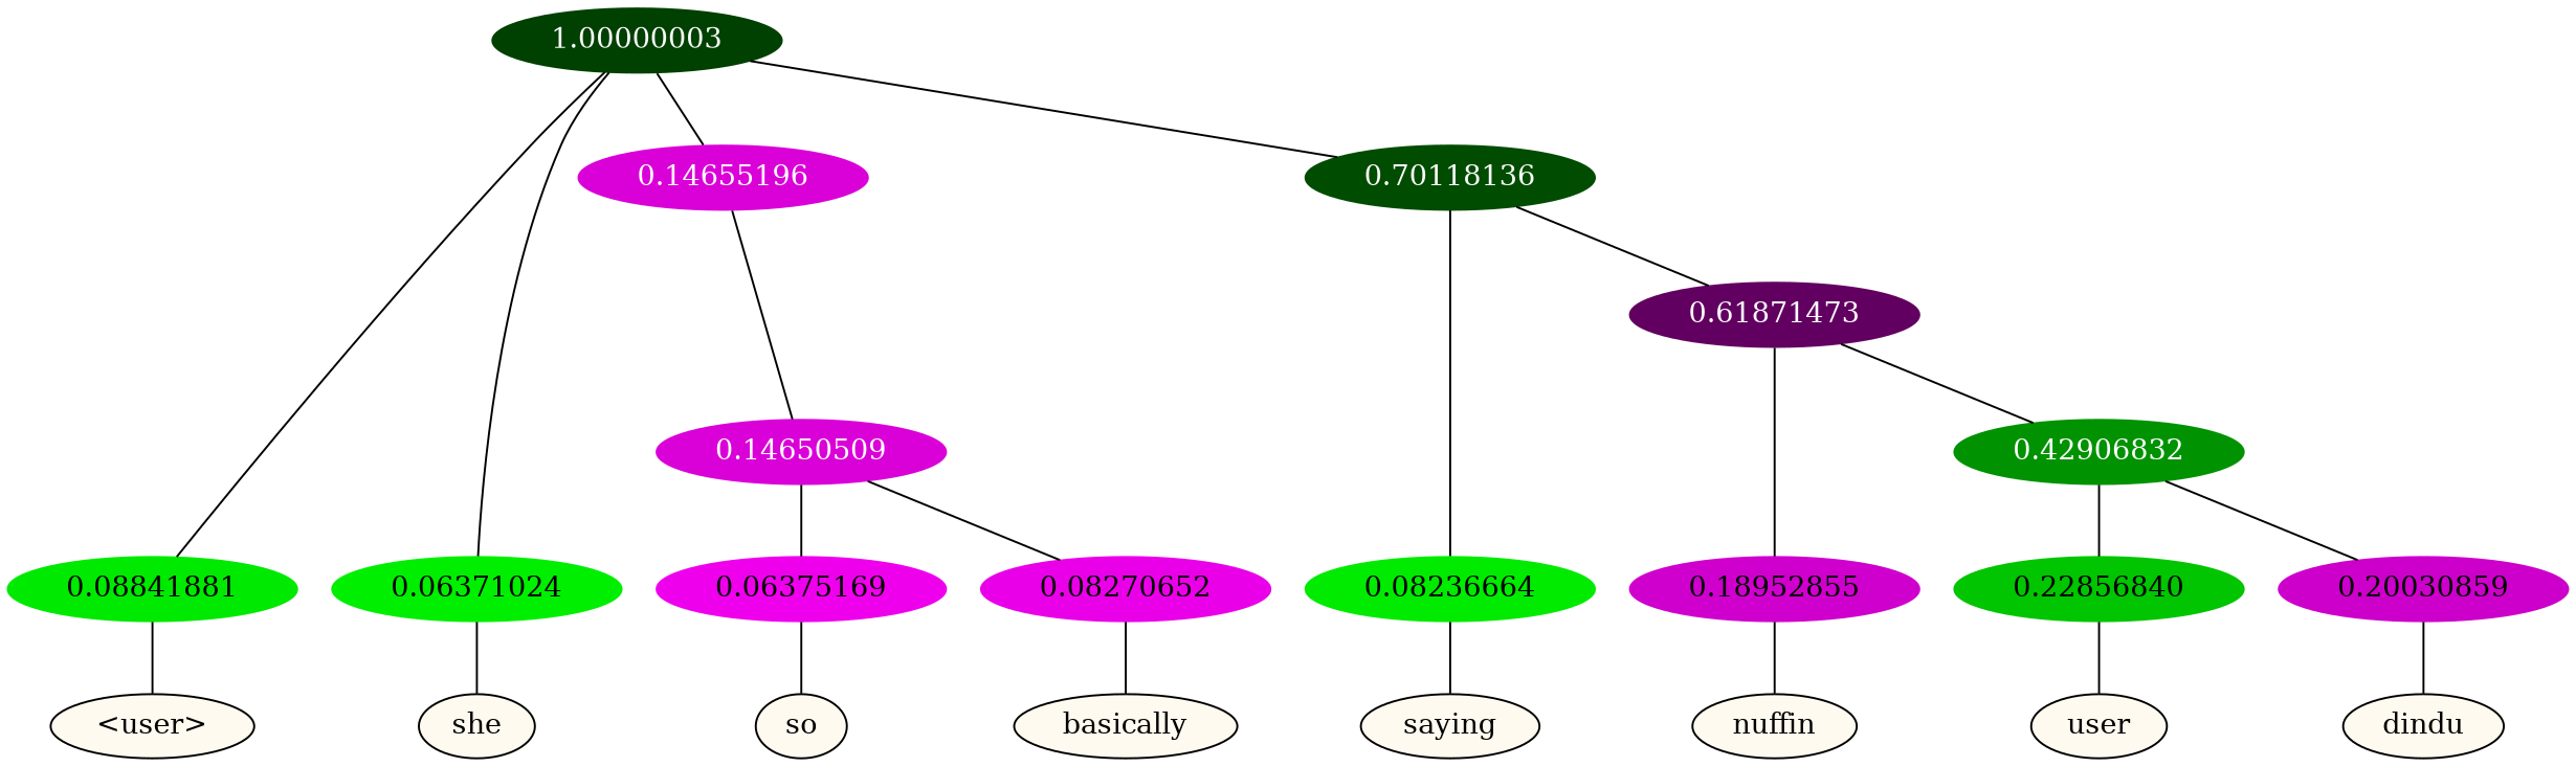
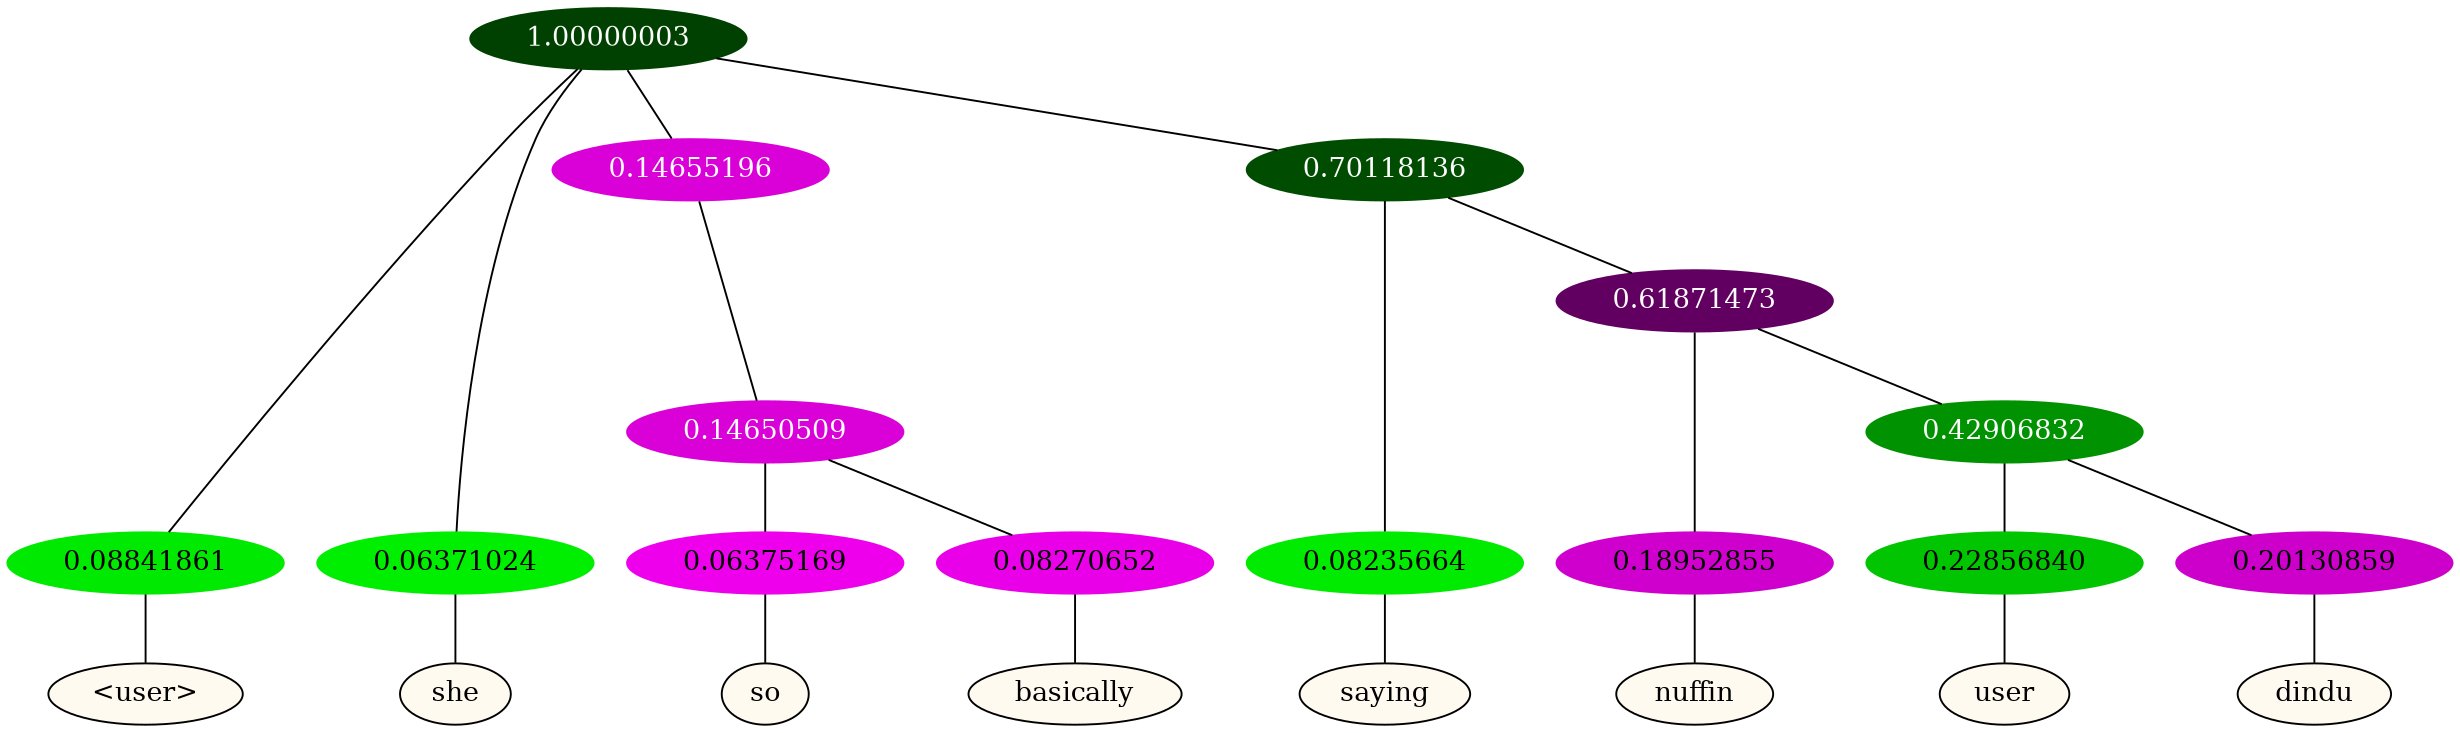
  graph {
    node [color=black format=png nodesep=0.001 ordering=out overlap_scaling=0.01 ranksep=0.001 style=filled]
    n1 [fillcolor=floralwhite height=0.15 label="\<user\>" style="filled,solid" width=0.15]
    n2 [fillcolor=floralwhite height=0.15 label=so style="filled,solid" width=0.15]
    n3 [fillcolor=floralwhite height=0.15 label=basically style="filled,solid" width=0.15]
    n4 [fillcolor=floralwhite height=0.15 label=she style="filled,solid" width=0.15]
    n5 [fillcolor=floralwhite height=0.15 label=saying style="filled,solid" width=0.15]
    n6 [fillcolor=floralwhite height=0.15 label=user style="filled,solid" width=0.15]
    n7 [fillcolor=floralwhite height=0.15 label=dindu style="filled,solid" width=0.15]
    n8 [fillcolor=floralwhite height=0.15 label=nuffin style="filled,solid" width=0.15]
-   n9 [color="0.334 1.000 0.912" fontcolor=black height=0.15 label=0.08841881 width=0.15]
+   n9 [color="0.334 1.000 0.912" fontcolor=black height=0.15 label=0.08841861 width=0.15]
    n10 [color="0.835 1.000 0.936" fontcolor=black height=0.15 label=0.06375169 width=0.15]
    n11 [color="0.835 1.000 0.917" fontcolor=black height=0.15 label=0.08270652 width=0.15]
    n12 [color="0.334 1.000 0.936" fontcolor=black height=0.15 label=0.06371024 width=0.15]
-   n13 [color="0.334 1.000 0.918" fontcolor=black height=0.15 label=0.08236664 width=0.15]
+   n13 [color="0.334 1.000 0.918" fontcolor=black height=0.15 label=0.08235664 width=0.15]
    n14 [color="0.334 1.000 0.771" fontcolor=black height=0.15 label=0.22856840 width=0.15]
-   n15 [color="0.835 1.000 0.800" fontcolor=black height=0.15 label=0.20030859 width=0.15]
+   n15 [color="0.835 1.000 0.800" fontcolor=black height=0.15 label=0.20130859 width=0.15]
    n16 [color="0.835 1.000 0.810" fontcolor=black height=0.15 label=0.18952855 width=0.15]
    n17 [color="0.334 1.000 0.250" fontcolor=grey99 height=0.15 label=1.00000003 width=0.15]
    n18 [color="0.835 1.000 0.853" fontcolor=grey99 height=0.15 label=0.14655196 width=0.15]
    n19 [color="0.334 1.000 0.299" fontcolor=grey99 height=0.15 label=0.70118136 width=0.15]
    n20 [color="0.835 1.000 0.853" fontcolor=grey99 height=0.15 label=0.14650509 width=0.15]
    n21 [color="0.835 1.000 0.381" fontcolor=grey99 height=0.15 label=0.61871473 width=0.15]
    n22 [color="0.334 1.000 0.571" fontcolor=grey99 height=0.15 label=0.42906832 width=0.15]
    subgraph sub_1 {
      rank=same
      n1
      n2
      n3
      n4
      n5
      n6
      n7
      n8
    }
    subgraph sub_2 {
      rank=same
      n9
      n10
      n11
      n12
      n13
      n14
      n15
      n16
    }
    n9 -- n1
    n10 -- n2
    n11 -- n3
    n12 -- n4
    n13 -- n5
    n14 -- n6
    n15 -- n7
    n16 -- n8
    n17 -- n9
    n17 -- n12
    n17 -- n18
    n17 -- n19
    n18 -- n20
    n19 -- n13
    n19 -- n21
    n20 -- n10
    n20 -- n11
    n21 -- n16
    n21 -- n22
    n22 -- n14
    n22 -- n15
  }
